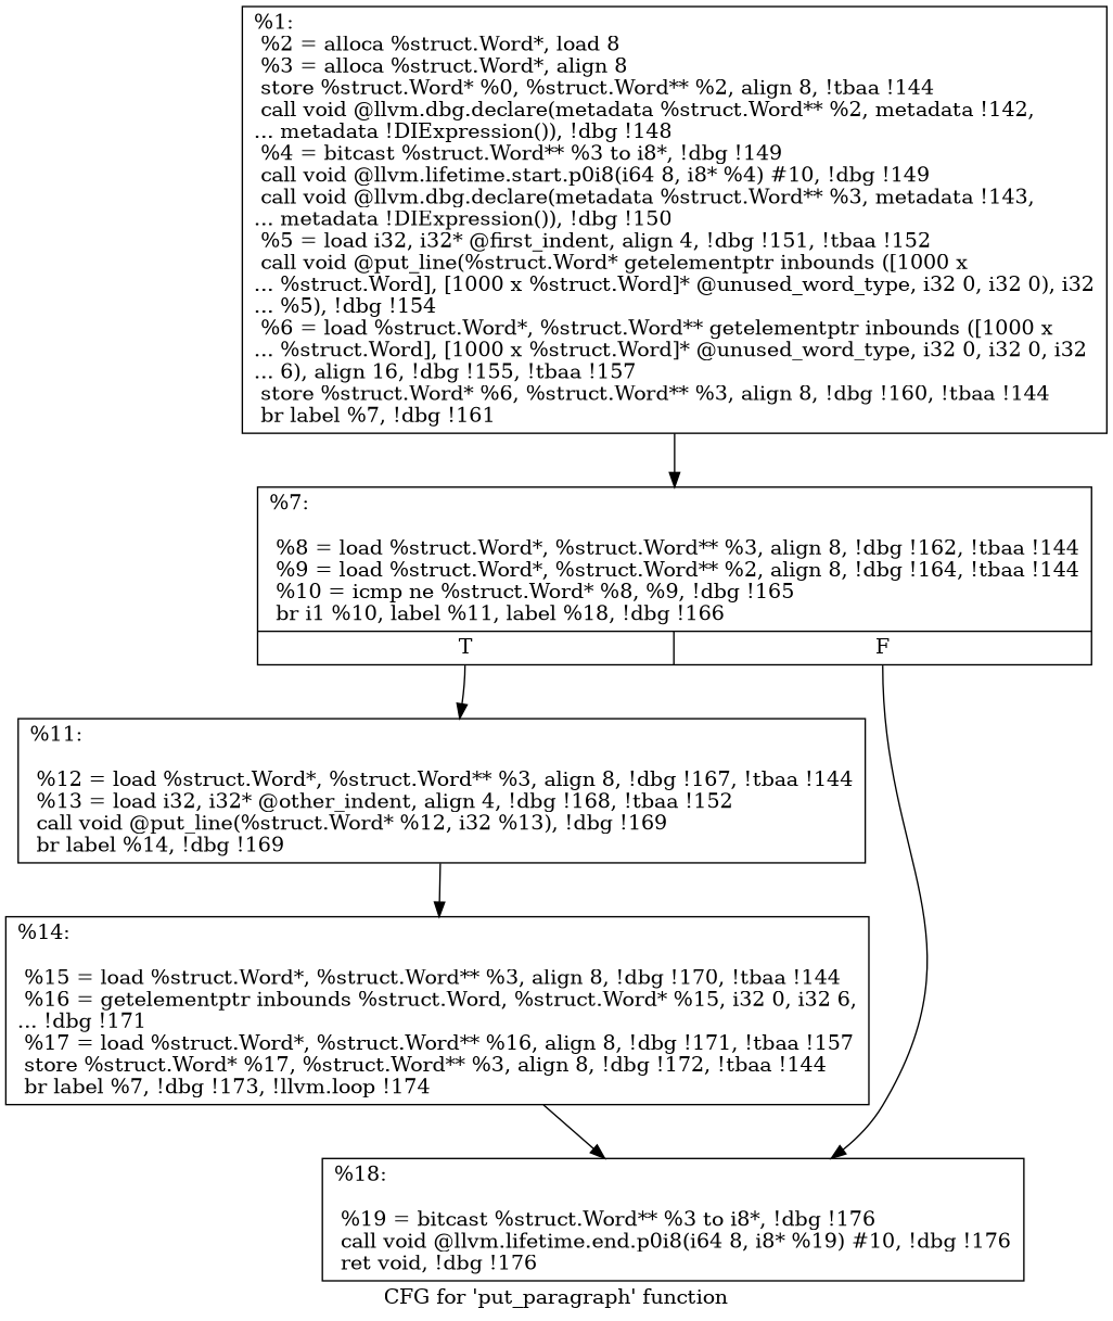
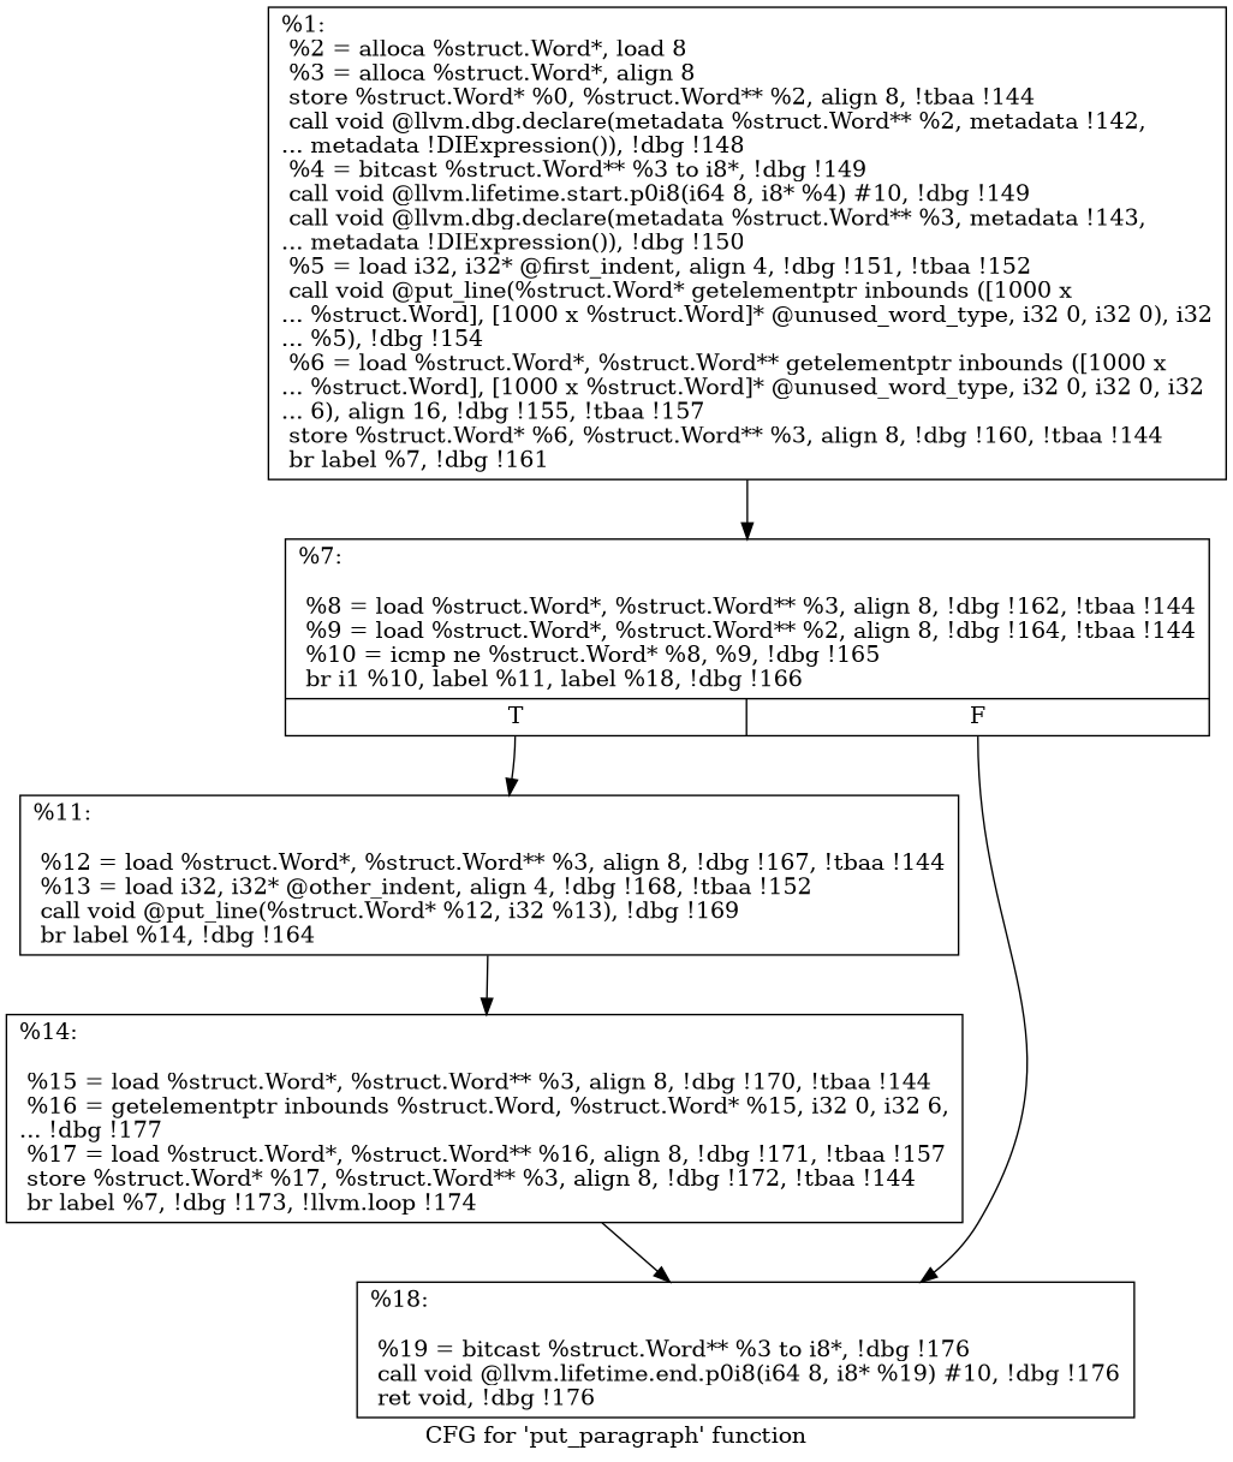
  digraph {
    label="CFG for 'put_paragraph' function"
    node [shape=record]
    n1 [label="{%1:\l  %2 = alloca %struct.Word*, load 8\l  %3 = alloca %struct.Word*, align 8\l  store %struct.Word* %0, %struct.Word** %2, align 8, !tbaa !144\l  call void @llvm.dbg.declare(metadata %struct.Word** %2, metadata !142,\l... metadata !DIExpression()), !dbg !148\l  %4 = bitcast %struct.Word** %3 to i8*, !dbg !149\l  call void @llvm.lifetime.start.p0i8(i64 8, i8* %4) #10, !dbg !149\l  call void @llvm.dbg.declare(metadata %struct.Word** %3, metadata !143,\l... metadata !DIExpression()), !dbg !150\l  %5 = load i32, i32* @first_indent, align 4, !dbg !151, !tbaa !152\l  call void @put_line(%struct.Word* getelementptr inbounds ([1000 x\l... %struct.Word], [1000 x %struct.Word]* @unused_word_type, i32 0, i32 0), i32\l... %5), !dbg !154\l  %6 = load %struct.Word*, %struct.Word** getelementptr inbounds ([1000 x\l... %struct.Word], [1000 x %struct.Word]* @unused_word_type, i32 0, i32 0, i32\l... 6), align 16, !dbg !155, !tbaa !157\l  store %struct.Word* %6, %struct.Word** %3, align 8, !dbg !160, !tbaa !144\l  br label %7, !dbg !161\l}"]
    n2 [label="{%7:\l\l  %8 = load %struct.Word*, %struct.Word** %3, align 8, !dbg !162, !tbaa !144\l  %9 = load %struct.Word*, %struct.Word** %2, align 8, !dbg !164, !tbaa !144\l  %10 = icmp ne %struct.Word* %8, %9, !dbg !165\l  br i1 %10, label %11, label %18, !dbg !166\l|{<s0>T|<s1>F}}"]
-   n3 [label="{%11:\l\l  %12 = load %struct.Word*, %struct.Word** %3, align 8, !dbg !167, !tbaa !144\l  %13 = load i32, i32* @other_indent, align 4, !dbg !168, !tbaa !152\l  call void @put_line(%struct.Word* %12, i32 %13), !dbg !169\l  br label %14, !dbg !169\l}"]
+   n3 [label="{%11:\l\l  %12 = load %struct.Word*, %struct.Word** %3, align 8, !dbg !167, !tbaa !144\l  %13 = load i32, i32* @other_indent, align 4, !dbg !168, !tbaa !152\l  call void @put_line(%struct.Word* %12, i32 %13), !dbg !169\l  br label %14, !dbg !164\l}"]
    n4 [label="{%18:\l\l  %19 = bitcast %struct.Word** %3 to i8*, !dbg !176\l  call void @llvm.lifetime.end.p0i8(i64 8, i8* %19) #10, !dbg !176\l  ret void, !dbg !176\l}"]
-   n5 [label="{%14:\l\l  %15 = load %struct.Word*, %struct.Word** %3, align 8, !dbg !170, !tbaa !144\l  %16 = getelementptr inbounds %struct.Word, %struct.Word* %15, i32 0, i32 6,\l... !dbg !171\l  %17 = load %struct.Word*, %struct.Word** %16, align 8, !dbg !171, !tbaa !157\l  store %struct.Word* %17, %struct.Word** %3, align 8, !dbg !172, !tbaa !144\l  br label %7, !dbg !173, !llvm.loop !174\l}"]
+   n5 [label="{%14:\l\l  %15 = load %struct.Word*, %struct.Word** %3, align 8, !dbg !170, !tbaa !144\l  %16 = getelementptr inbounds %struct.Word, %struct.Word* %15, i32 0, i32 6,\l... !dbg !177\l  %17 = load %struct.Word*, %struct.Word** %16, align 8, !dbg !171, !tbaa !157\l  store %struct.Word* %17, %struct.Word** %3, align 8, !dbg !172, !tbaa !144\l  br label %7, !dbg !173, !llvm.loop !174\l}"]
    n1 -> n2
    n2 -> n3 [tailport=s0]
    n2 -> n4 [tailport=s1]
    n3 -> n5
    n5 -> n4
  }
